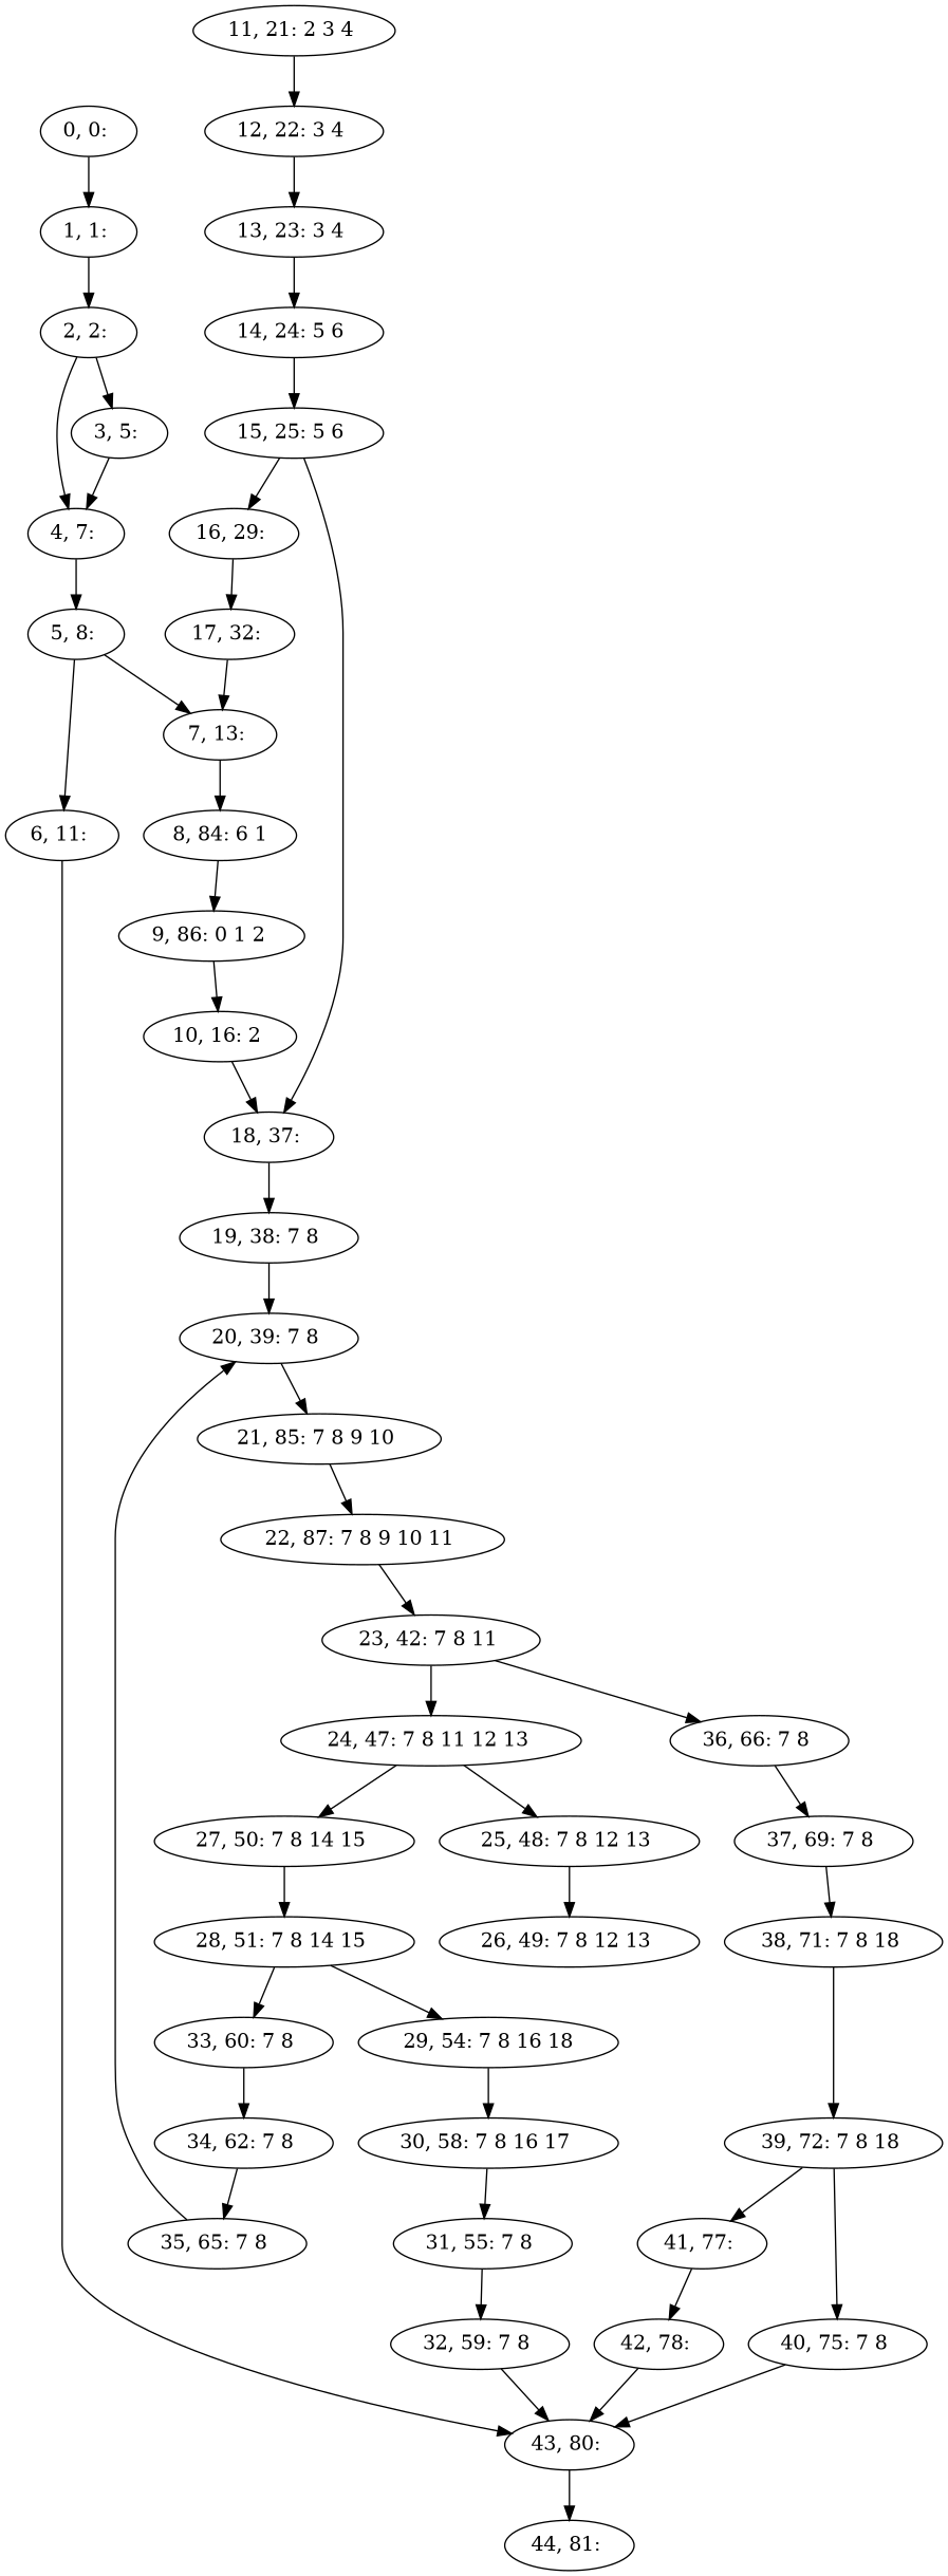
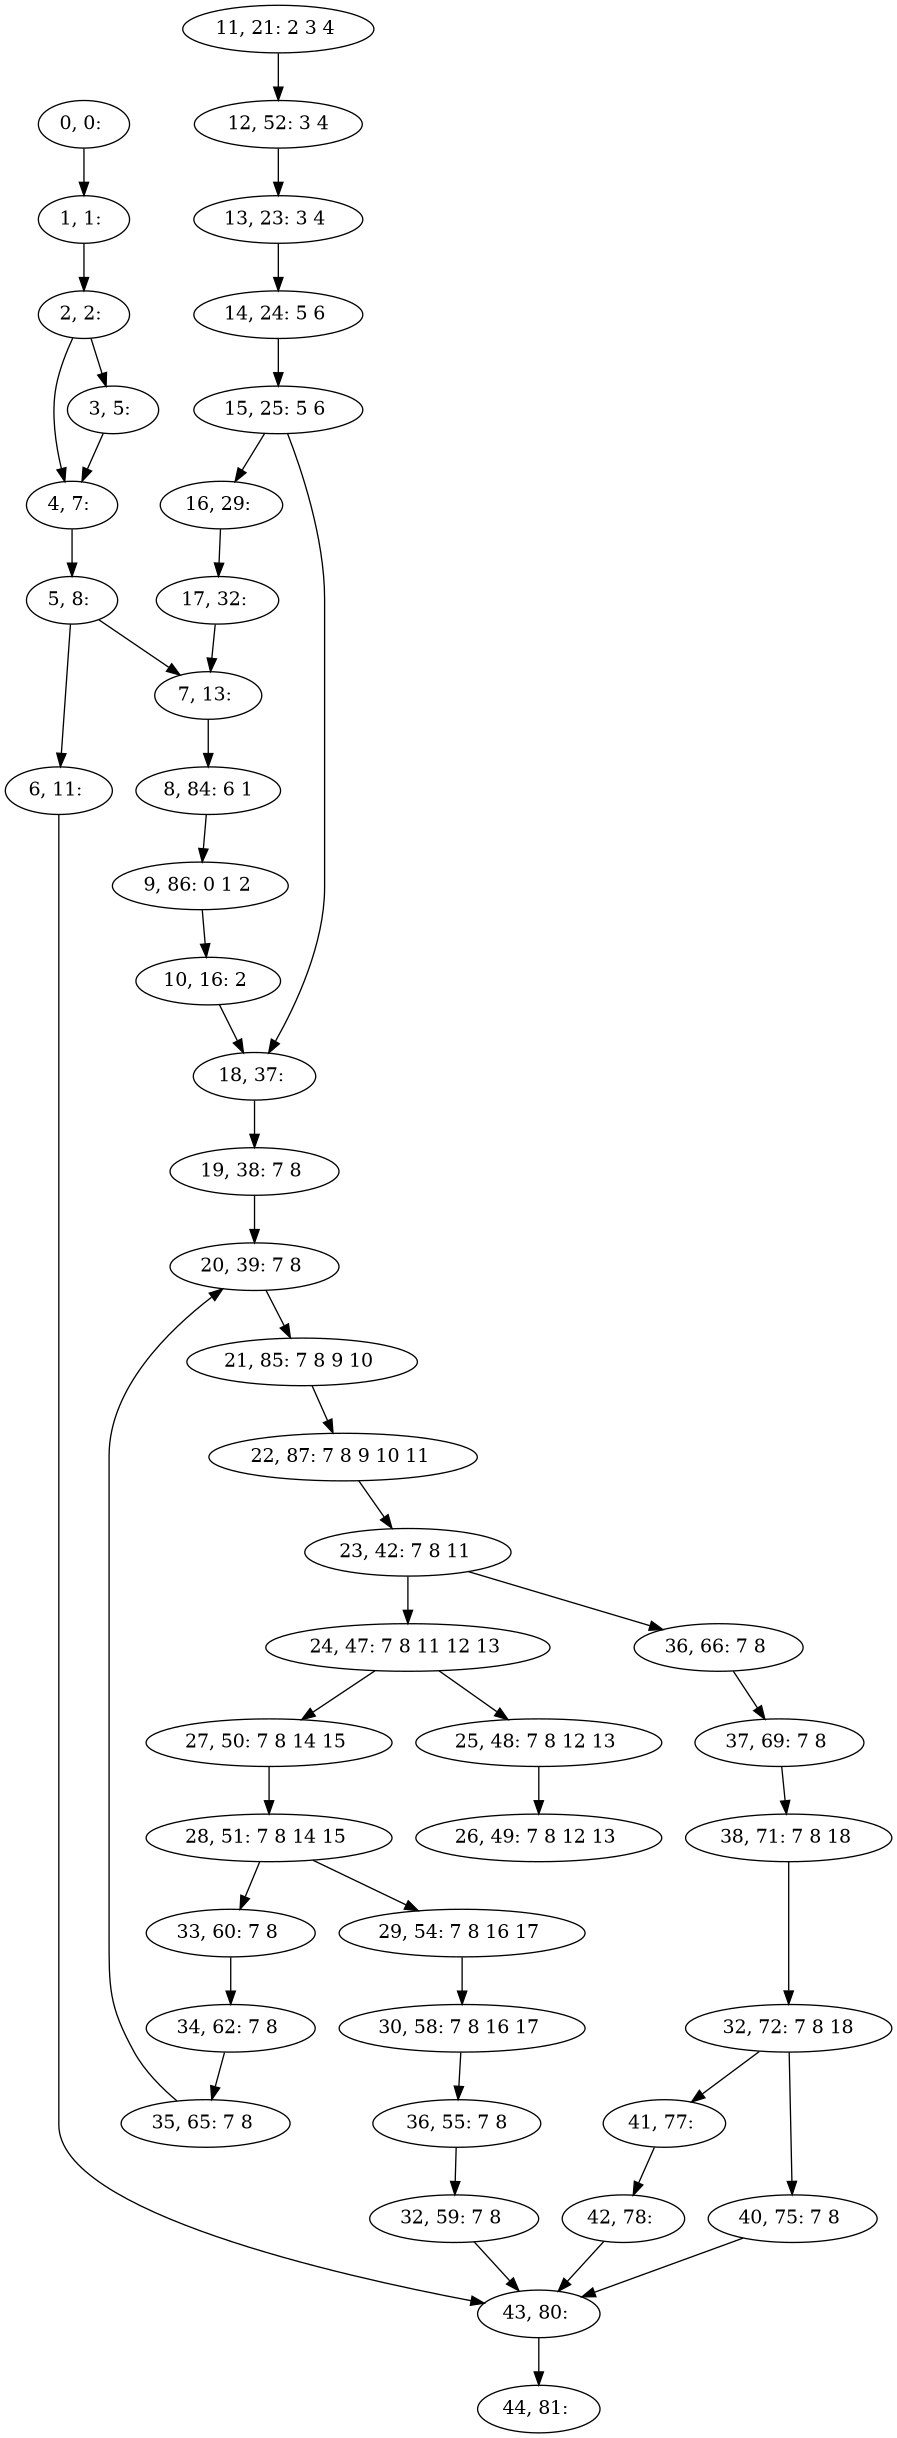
  digraph {
    n1 [label="0, 0: "]
    n2 [label="1, 1: "]
    n3 [label="2, 2: "]
    n4 [label="3, 5: "]
    n5 [label="4, 7: "]
    n6 [label="5, 8: "]
    n7 [label="6, 11: "]
    n8 [label="7, 13: "]
    n9 [label="43, 80: "]
    n10 [label="8, 84: 6 1"]
    n11 [label="44, 81: "]
    n12 [label="9, 86: 0 1 2 "]
    n13 [label="10, 16: 2 "]
    n14 [label="18, 37: "]
    n15 [label="11, 21: 2 3 4 "]
-   n16 [label="12, 22: 3 4 "]
+   n16 [label="12, 52: 3 4"]
    n17 [label="19, 38: 7 8 "]
    n18 [label="13, 23: 3 4 "]
    n19 [label="14, 24: 5 6 "]
    n20 [label="15, 25: 5 6 "]
    n21 [label="16, 29: "]
    n22 [label="17, 32: "]
    n23 [label="20, 39: 7 8 "]
    n24 [label="21, 85: 7 8 9 10 "]
    n25 [label="22, 87: 7 8 9 10 11 "]
    n26 [label="23, 42: 7 8 11 "]
    n27 [label="24, 47: 7 8 11 12 13 "]
    n28 [label="36, 66: 7 8 "]
    n29 [label="25, 48: 7 8 12 13 "]
    n30 [label="27, 50: 7 8 14 15 "]
    n31 [label="37, 69: 7 8 "]
    n32 [label="26, 49: 7 8 12 13 "]
    n33 [label="28, 51: 7 8 14 15 "]
-   n34 [label="29, 54: 7 8 16 18"]
+   n34 [label="29, 54: 7 8 16 17 "]
    n35 [label="33, 60: 7 8 "]
    n36 [label="30, 58: 7 8 16 17 "]
    n37 [label="34, 62: 7 8 "]
-   n38 [label="31, 55: 7 8 "]
+   n38 [label="36, 55: 7 8"]
    n39 [label="32, 59: 7 8 "]
    n40 [label="35, 65: 7 8 "]
    n41 [label="38, 71: 7 8 18 "]
-   n42 [label="39, 72: 7 8 18 "]
+   n42 [label="32, 72: 7 8 18"]
    n43 [label="40, 75: 7 8 "]
    n44 [label="41, 77: "]
    n45 [label="42, 78: "]
    n1 -> n2
    n2 -> n3
    n3 -> n4
    n3 -> n5
    n4 -> n5
    n5 -> n6
    n6 -> n7
    n6 -> n8
    n7 -> n9
    n8 -> n10
    n9 -> n11
    n10 -> n12
    n12 -> n13
    n13 -> n14
    n14 -> n17
    n15 -> n16
    n16 -> n18
    n17 -> n23
    n18 -> n19
    n19 -> n20
    n20 -> n14
    n20 -> n21
    n21 -> n22
    n22 -> n8
    n23 -> n24
    n24 -> n25
    n25 -> n26
    n26 -> n27
    n26 -> n28
    n27 -> n29
    n27 -> n30
    n28 -> n31
    n29 -> n32
    n30 -> n33
    n31 -> n41
    n33 -> n34
    n33 -> n35
    n34 -> n36
    n35 -> n37
    n36 -> n38
    n37 -> n40
    n38 -> n39
    n39 -> n9
    n40 -> n23
    n41 -> n42
    n42 -> n43
    n42 -> n44
    n43 -> n9
    n44 -> n45
    n45 -> n9
  }
